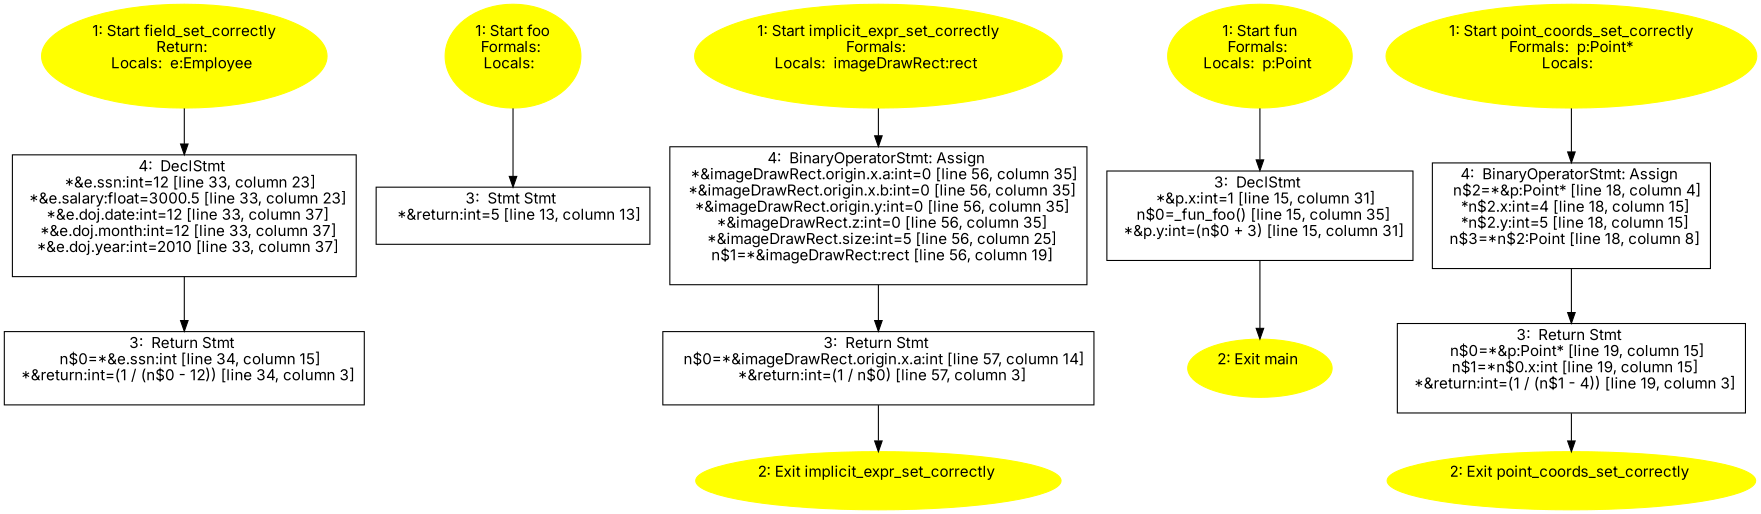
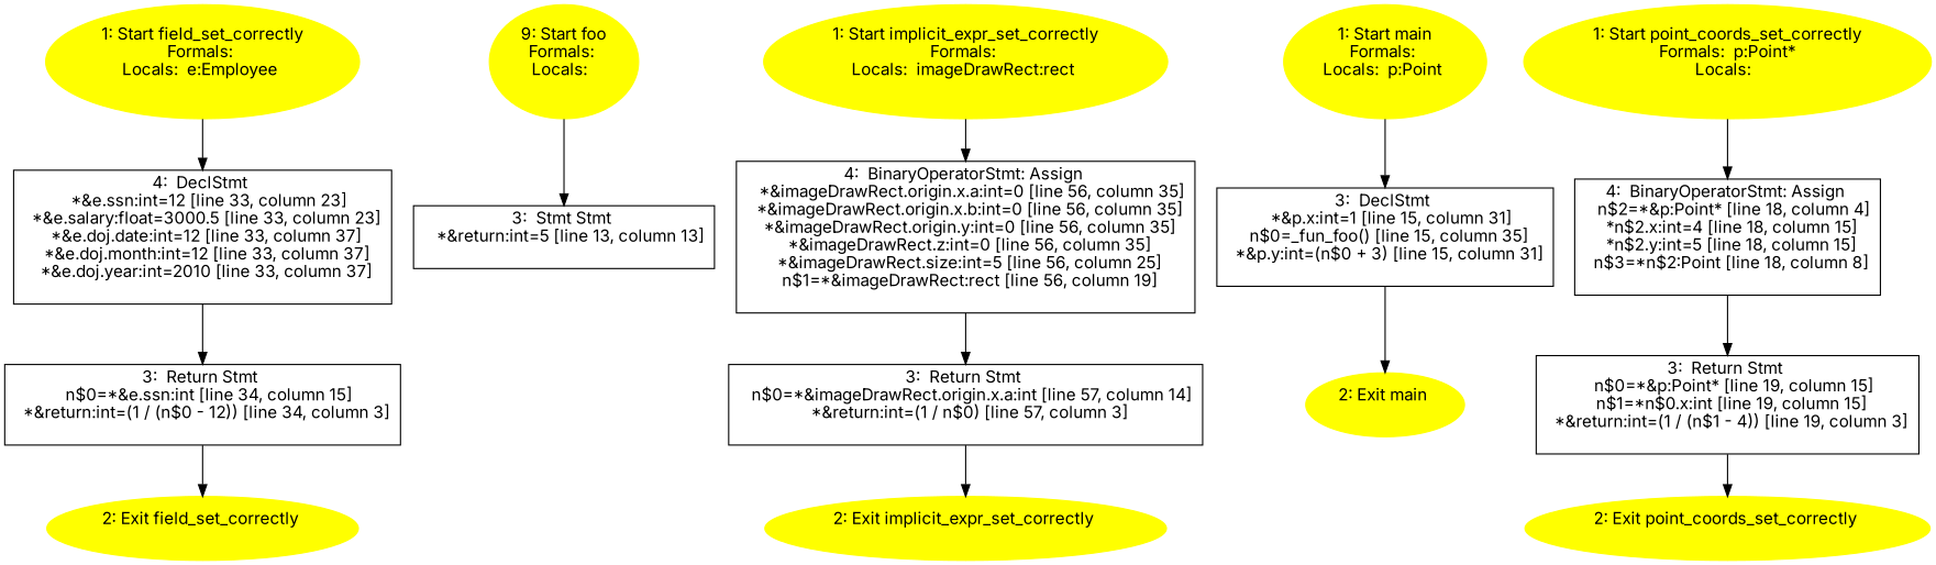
  digraph {
    fontname=Inter
    node [color=yellow fontname=Inter style=filled]
    edge [fontname=Inter]
-   n1 [label="1: Start field_set_correctly\nReturn: \nLocals:  e:Employee \n  "]
+   n1 [label="1: Start field_set_correctly\nFormals: \nLocals:  e:Employee \n  "]
    n2 [label="4:  DeclStmt \n   *&e.ssn:int=12 [line 33, column 23]\n  *&e.salary:float=3000.5 [line 33, column 23]\n  *&e.doj.date:int=12 [line 33, column 37]\n  *&e.doj.month:int=12 [line 33, column 37]\n  *&e.doj.year:int=2010 [line 33, column 37]\n " shape=box color="" style=""]
    n3 [label="3:  Return Stmt \n   n$0=*&e.ssn:int [line 34, column 15]\n  *&return:int=(1 / (n$0 - 12)) [line 34, column 3]\n " shape=box color="" style=""]
-   n5 [label="1: Start foo\nFormals: \nLocals:  \n  "]
+   n4 [label="2: Exit field_set_correctly \n  "]
+   n5 [label="9: Start foo\nFormals: \nLocals:  \n  "]
    n6 [label="3:  Stmt Stmt \n   *&return:int=5 [line 13, column 13]\n " shape=box color="" style=""]
    n7 [label="1: Start implicit_expr_set_correctly\nFormals: \nLocals:  imageDrawRect:rect \n  "]
    n8 [label="4:  BinaryOperatorStmt: Assign \n   *&imageDrawRect.origin.x.a:int=0 [line 56, column 35]\n  *&imageDrawRect.origin.x.b:int=0 [line 56, column 35]\n  *&imageDrawRect.origin.y:int=0 [line 56, column 35]\n  *&imageDrawRect.z:int=0 [line 56, column 35]\n  *&imageDrawRect.size:int=5 [line 56, column 25]\n  n$1=*&imageDrawRect:rect [line 56, column 19]\n " shape=box color="" style=""]
    n9 [label="3:  Return Stmt \n   n$0=*&imageDrawRect.origin.x.a:int [line 57, column 14]\n  *&return:int=(1 / n$0) [line 57, column 3]\n " shape=box color="" style=""]
    n10 [label="2: Exit implicit_expr_set_correctly \n  "]
-   n11 [label="1: Start fun\nFormals: \nLocals:  p:Point \n  "]
+   n11 [label="1: Start main\nFormals: \nLocals:  p:Point \n  "]
    n12 [label="3:  DeclStmt \n   *&p.x:int=1 [line 15, column 31]\n  n$0=_fun_foo() [line 15, column 35]\n  *&p.y:int=(n$0 + 3) [line 15, column 31]\n " shape=box color="" style=""]
    n13 [label="2: Exit main \n  "]
    n14 [label="1: Start point_coords_set_correctly\nFormals:  p:Point*\nLocals:  \n  "]
    n15 [label="4:  BinaryOperatorStmt: Assign \n   n$2=*&p:Point* [line 18, column 4]\n  *n$2.x:int=4 [line 18, column 15]\n  *n$2.y:int=5 [line 18, column 15]\n  n$3=*n$2:Point [line 18, column 8]\n " shape=box color="" style=""]
    n16 [label="3:  Return Stmt \n   n$0=*&p:Point* [line 19, column 15]\n  n$1=*n$0.x:int [line 19, column 15]\n  *&return:int=(1 / (n$1 - 4)) [line 19, column 3]\n " shape=box color="" style=""]
    n17 [label="2: Exit point_coords_set_correctly \n  "]
    n1 -> n2
    n2 -> n3
+   n3 -> n4
    n5 -> n6
    n7 -> n8
    n8 -> n9
    n9 -> n10
    n11 -> n12
    n12 -> n13
    n14 -> n15
    n15 -> n16
    n16 -> n17
  }
